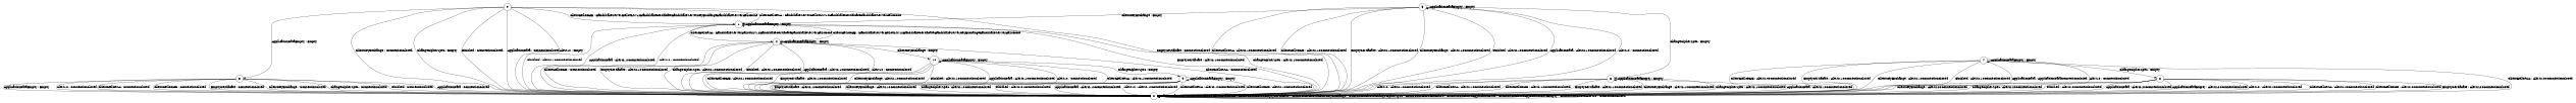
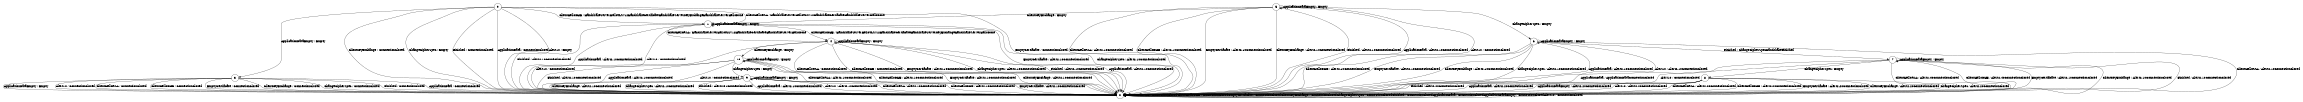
  digraph {
    node [shape=circle]
    n1 [label=0]
    n2 [label=1]
    n3 [label=2]
    n4 [label=3]
    n5 [label=4]
    n6 [label=10]
    n7 [label=5]
    n8 [label=6]
    n9 [label=9]
    n10 [label=7]
    n11 [label=8]
    n1 -> n2 [label="ClientHelloRSA / HandshakeServerHelloTLSv12HandshakeCertificateHandshakeServerHelloDone"]
    n1 -> n2 [label="ClientHelloDHE / HandshakeServerHelloTLSv12HandshakeCertificateHandshakeServerKeyExchangeHandshakeServerHelloDone"]
    n1 -> n3 [label="EmptyCertificate / ConnectionClosed"]
    n1 -> n3 [label="ClientKeyExchange / ConnectionClosed"]
    n1 -> n3 [label="ChangeCipherSpec / Empty"]
    n1 -> n3 [label="Finished / ConnectionClosed"]
    n1 -> n3 [label="ApplicationData / ConnectionClosed"]
    n1 -> n3 [label="Alert10 / Empty"]
    n1 -> n4 [label="ApplicationDataEmpty / Empty"]
    n2 -> n2 [label="ApplicationDataEmpty / Empty"]
    n2 -> n3 [label="EmptyCertificate / Alert2.10ConnectionClosed"]
    n2 -> n3 [label="ChangeCipherSpec / Alert2.10ConnectionClosed"]
    n2 -> n3 [label="Finished / Alert2.10ConnectionClosed"]
    n2 -> n3 [label="ApplicationData / Alert2.10ConnectionClosed"]
    n2 -> n3 [label="Alert10 / ConnectionClosed"]
    n2 -> n5 [label="ClientHelloRSA / HandshakeServerHelloTLSv12HandshakeCertificateHandshakeServerHelloDone"]
    n2 -> n5 [label="ClientHelloDHE / HandshakeServerHelloTLSv12HandshakeCertificateHandshakeServerKeyExchangeHandshakeServerHelloDone"]
    n3 -> n3 [label="ClientHelloRSA / ConnectionClosed"]
    n3 -> n3 [label="ClientHelloDHE / ConnectionClosed"]
    n3 -> n3 [label="EmptyCertificate / ConnectionClosed"]
    n3 -> n3 [label="ClientKeyExchange / ConnectionClosed"]
    n3 -> n3 [label="ChangeCipherSpec / ConnectionClosed"]
    n3 -> n3 [label="Finished / ConnectionClosed"]
    n3 -> n3 [label="ApplicationData / ConnectionClosed"]
    n3 -> n3 [label="ApplicationDataEmpty / ConnectionClosed"]
    n3 -> n3 [label="Alert10 / ConnectionClosed"]
    n4 -> n3 [label="ClientHelloRSA / ConnectionClosed"]
    n4 -> n3 [label="ClientHelloDHE / ConnectionClosed"]
    n4 -> n3 [label="EmptyCertificate / ConnectionClosed"]
    n4 -> n3 [label="ClientKeyExchange / ConnectionClosed"]
    n4 -> n3 [label="ChangeCipherSpec / ConnectionClosed"]
    n4 -> n3 [label="Finished / ConnectionClosed"]
    n4 -> n3 [label="ApplicationData / ConnectionClosed"]
    n4 -> n3 [label="ApplicationDataEmpty / Empty"]
    n4 -> n3 [label="Alert10 / ConnectionClosed"]
    n5 -> n3 [label="ClientHelloRSA / ConnectionClosed"]
    n5 -> n3 [label="ClientHelloDHE / ConnectionClosed"]
    n5 -> n3 [label="EmptyCertificate / Alert2.10ConnectionClosed"]
    n5 -> n3 [label="ChangeCipherSpec / Alert2.10ConnectionClosed"]
    n5 -> n3 [label="Finished / Alert2.10ConnectionClosed"]
    n5 -> n3 [label="ApplicationData / Alert2.10ConnectionClosed"]
    n5 -> n3 [label="Alert10 / ConnectionClosed"]
    n5 -> n5 [label="ApplicationDataEmpty / Empty"]
    n5 -> n6 [label="ClientKeyExchange / Empty"]
    n6 -> n3 [label="ClientHelloRSA / Alert2.10ConnectionClosed"]
    n6 -> n3 [label="ClientHelloDHE / Alert2.10ConnectionClosed"]
    n6 -> n3 [label="EmptyCertificate / Alert2.10ConnectionClosed"]
    n6 -> n3 [label="ClientKeyExchange / Alert2.10ConnectionClosed"]
    n6 -> n3 [label="Finished / Alert2.10ConnectionClosed"]
    n6 -> n3 [label="ApplicationData / Alert2.10ConnectionClosed"]
    n6 -> n3 [label="Alert10 / ConnectionClosed"]
    n6 -> n6 [label="ApplicationDataEmpty / Empty"]
    n6 -> n9 [label="ChangeCipherSpec / Empty"]
    n7 -> n2 [label="ClientKeyExchange / Empty"]
    n7 -> n3 [label="ClientHelloRSA / Alert2.10ConnectionClosed"]
    n7 -> n3 [label="ClientHelloDHE / Alert2.10ConnectionClosed"]
    n7 -> n3 [label="EmptyCertificate / Alert2.10ConnectionClosed"]
    n7 -> n3 [label="ClientKeyExchange / Alert2.10ConnectionClosed"]
    n7 -> n3 [label="Finished / Alert2.10ConnectionClosed"]
    n7 -> n3 [label="ApplicationData / Alert2.10ConnectionClosed"]
    n7 -> n3 [label="Alert10 / ConnectionClosed"]
    n7 -> n7 [label="ApplicationDataEmpty / Empty"]
    n7 -> n8 [label="ChangeCipherSpec / Empty"]
    n8 -> n3 [label="ClientHelloRSA / Alert2.10ConnectionClosed"]
    n8 -> n3 [label="ClientHelloDHE / Alert2.10ConnectionClosed"]
    n8 -> n3 [label="EmptyCertificate / Alert2.10ConnectionClosed"]
    n8 -> n3 [label="ClientKeyExchange / Alert2.10ConnectionClosed"]
    n8 -> n3 [label="ChangeCipherSpec / Alert2.10ConnectionClosed"]
    n8 -> n3 [label="ApplicationData / Alert2.10ConnectionClosed"]
    n8 -> n3 [label="Alert10 / Alert2.10ConnectionClosed"]
    n8 -> n8 [label="ApplicationDataEmpty / Empty"]
+   n8 -> n10 [label="Finished / ChangeCipherSpecHandshakeFinished"]
    n9 -> n3 [label="ClientHelloRSA / Alert2.10ConnectionClosed"]
    n9 -> n3 [label="ClientHelloDHE / Alert2.10ConnectionClosed"]
    n9 -> n3 [label="EmptyCertificate / Alert2.10ConnectionClosed"]
    n9 -> n3 [label="ClientKeyExchange / Alert2.10ConnectionClosed"]
    n9 -> n3 [label="ChangeCipherSpec / Alert2.10ConnectionClosed"]
    n9 -> n3 [label="Finished / Alert2.51ConnectionClosed"]
    n9 -> n3 [label="ApplicationData / Alert2.10ConnectionClosed"]
    n9 -> n3 [label="Alert10 / Alert2.10ConnectionClosed"]
    n9 -> n9 [label="ApplicationDataEmpty / Empty"]
    n10 -> n3 [label="ClientHelloRSA / Alert2.40ConnectionClosed"]
    n10 -> n3 [label="ClientHelloDHE / Alert2.40ConnectionClosed"]
    n10 -> n3 [label="EmptyCertificate / Alert2.10ConnectionClosed"]
    n10 -> n3 [label="ClientKeyExchange / Alert2.10ConnectionClosed"]
    n10 -> n3 [label="Finished / Alert2.10ConnectionClosed"]
    n10 -> n3 [label="ApplicationData / ApplicationDataConnectionClosed"]
    n10 -> n3 [label="Alert10 / ConnectionClosed"]
    n10 -> n10 [label="ApplicationDataEmpty / Empty"]
    n10 -> n11 [label="ChangeCipherSpec / Empty"]
    n11 -> n3 [label="ClientHelloRSA / Alert2.20ConnectionClosed"]
    n11 -> n3 [label="ClientHelloDHE / Alert2.20ConnectionClosed"]
    n11 -> n3 [label="EmptyCertificate / Alert2.20ConnectionClosed"]
    n11 -> n3 [label="ClientKeyExchange / Alert2.20ConnectionClosed"]
    n11 -> n3 [label="ChangeCipherSpec / Alert2.20ConnectionClosed"]
    n11 -> n3 [label="Finished / Alert2.20ConnectionClosed"]
    n11 -> n3 [label="ApplicationData / Alert2.20ConnectionClosed"]
    n11 -> n3 [label="ApplicationDataEmpty / Alert2.20ConnectionClosed"]
    n11 -> n3 [label="Alert10 / Alert2.20ConnectionClosed"]
  }
